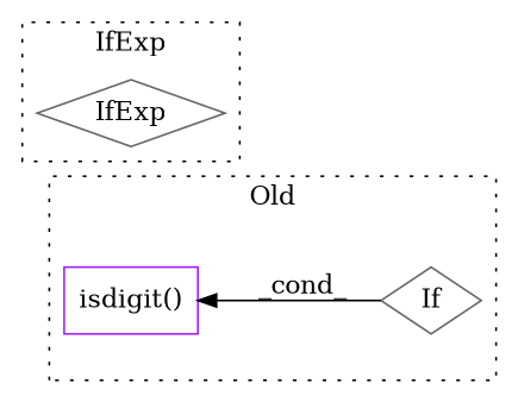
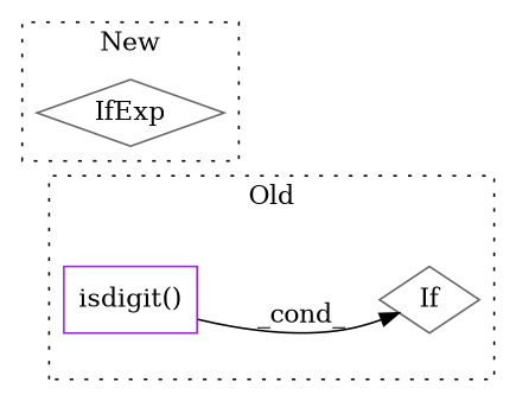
  digraph {
    rankdir=LR
    node [l=11 s=846 shape=diamond color=gray40]
    n1 [a=75 label="isdigit()" shape=box color=purple]
    n2 [a=96 label=If]
    n3 [a=51 l="4,6" label=IfExp s="849,876"]
    subgraph cluster_1 {
      label=Old
      style=dotted
      n1
      n2
    }
    subgraph cluster_2 {
-     label=IfExp
+     label=New
      style=dotted
      n3
    }
-   n2 -> n1 [label=_cond_]
+   n1 -> n2 [label=_cond_]
  }
